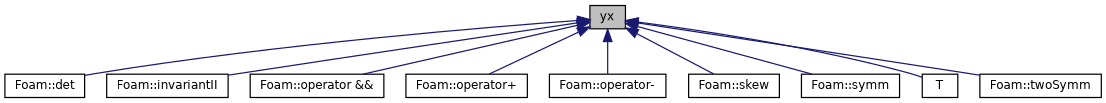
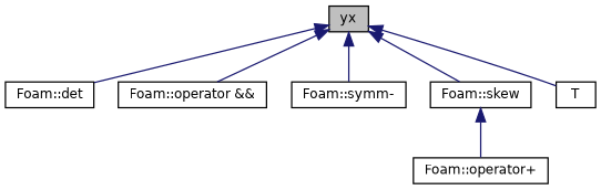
  digraph {
    rankdir=TB
    node [color=black fontname=Helvetica fontsize=10 shape=record]
    edge [color=midnightblue dir=back fontname=Helvetica fontsize=10 labelfontname=Helvetica labelfontsize=10 style=solid]
    n1 [fillcolor=grey75 fontcolor=black height=0.2 label=yx style=filled width=0.4]
    n2 [height=0.2 label="Foam::det" width=0.4]
-   n3 [height=0.2 label="Foam::invariantII" width=0.4]
    n4 [height=0.2 label="Foam::operator &&" width=0.4]
    n5 [height=0.2 label="Foam::operator+" width=0.4]
-   n6 [height=0.2 label="Foam::operator-" width=0.4]
+   n6 [height=0.2 label="Foam::symm-" width=0.4]
    n7 [height=0.2 label="Foam::skew" width=0.4]
-   n8 [height=0.2 label="Foam::symm" width=0.4]
    n9 [height=0.2 label=T width=0.4]
-   n10 [height=0.2 label="Foam::twoSymm" width=0.4]
    n1 -> n2
-   n1 -> n3
    n1 -> n4
-   n1 -> n5
+   n7 -> n5
    n1 -> n6
    n1 -> n7
-   n1 -> n8
    n1 -> n9
-   n1 -> n10
  }
